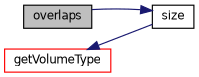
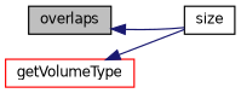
  digraph {
    rankdir=LR
    node [color=black fontname=Helvetica fontsize=10 shape=record]
    edge [color=midnightblue dir=back fontname=Helvetica fontsize=10 labelfontname=Helvetica labelfontsize=10 style=solid]
    n1 [fillcolor=grey75 fontcolor=black height=0.2 label=overlaps style=filled width=0.4]
    n2 [height=0.2 label=size width=0.4]
    n3 [color=red height=0.2 label=getVolumeType width=0.4]
-   n2 -> n1
+   n1 -> n2
    n3 -> n2
  }
